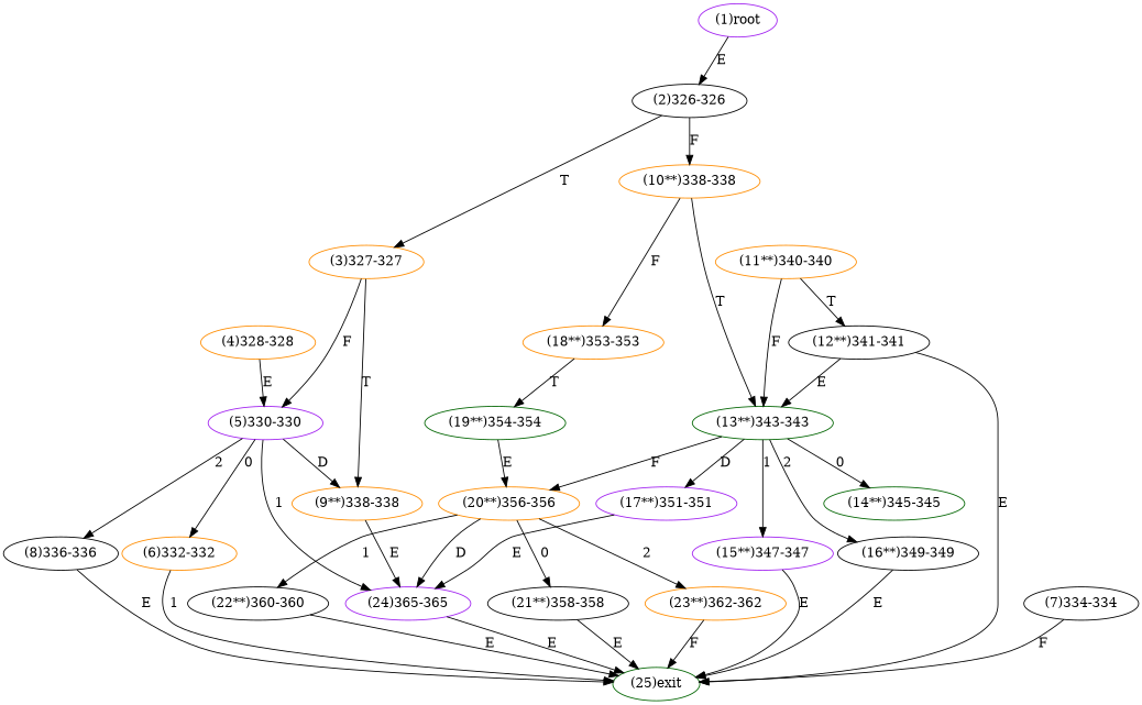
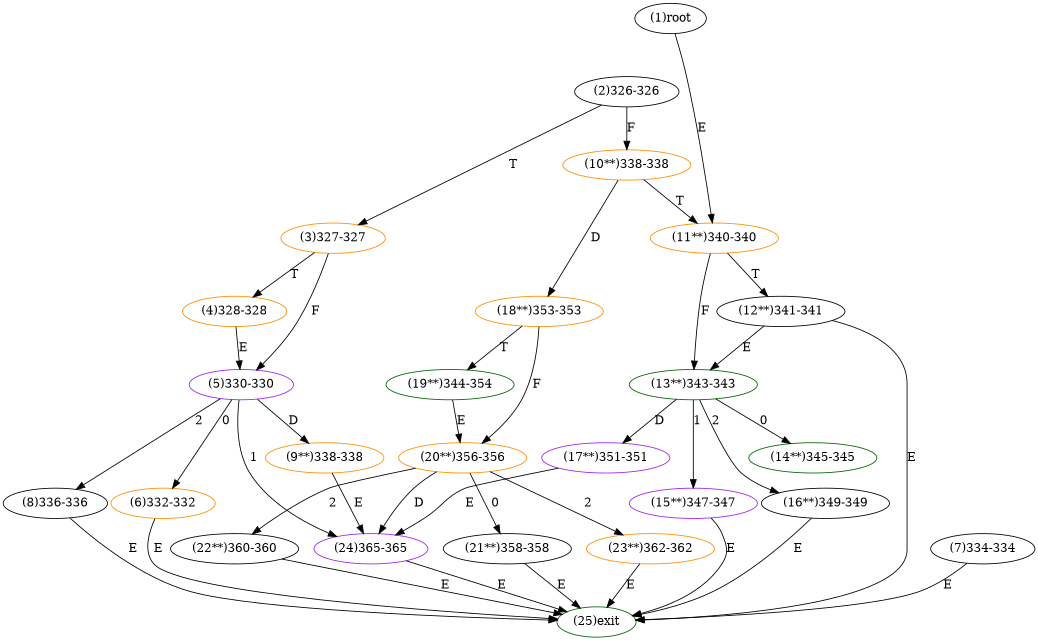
  digraph {
    node [color=darkorange]
-   n1 [color=purple label="(1)root"]
+   n1 [color=black label="(1)root"]
    n2 [color=black label="(2)326-326"]
    n3 [label="(3)327-327"]
    n4 [label="(10**)338-338"]
    n5 [label="(4)328-328"]
    n6 [color=purple label="(5)330-330"]
    n7 [label="(11**)340-340"]
    n8 [label="(18**)353-353"]
    n9 [label="(6)332-332"]
    n10 [color=black label="(8)336-336"]
    n11 [label="(9**)338-338"]
    n12 [color=purple label="(24)365-365"]
    n13 [color=darkgreen label="(25)exit"]
    n14 [color=black label="(7)334-334"]
    n15 [color=black label="(12**)341-341"]
    n16 [color=darkgreen label="(13**)343-343"]
-   n17 [color=darkgreen label="(19**)354-354"]
+   n17 [color=darkgreen label="(19**)344-354"]
    n18 [label="(20**)356-356"]
    n19 [color=darkgreen label="(14**)345-345"]
    n20 [color=purple label="(15**)347-347"]
    n21 [color=purple label="(17**)351-351"]
    n22 [color=black label="(16**)349-349"]
    n23 [color=black label="(21**)358-358"]
    n24 [label="(23**)362-362"]
    n25 [color=black label="(22**)360-360"]
-   n1 -> n2 [label=E]
+   n1 -> n7 [label=E]
    n2 -> n3 [label=T]
    n2 -> n4 [label=F]
-   n3 -> n11 [label=T]
+   n3 -> n5 [label=T]
    n3 -> n6 [label=F]
-   n4 -> n16 [label=T]
-   n4 -> n8 [label=F]
+   n4 -> n7 [label=T]
+   n4 -> n8 [label=D]
    n5 -> n6 [label=E]
    n6 -> n9 [label=0]
    n6 -> n10 [label=2]
    n6 -> n11 [label=D]
    n6 -> n12 [label=1]
    n7 -> n15 [label=T]
    n7 -> n16 [label=F]
    n8 -> n17 [label=T]
-   n16 -> n18 [label=F]
-   n9 -> n13 [label=1]
+   n8 -> n18 [label=F]
+   n9 -> n13 [label=E]
    n10 -> n13 [label=E]
    n11 -> n12 [label=E]
    n12 -> n13 [label=E]
-   n14 -> n13 [label=F]
+   n14 -> n13 [label=E]
    n15 -> n13 [label=E]
    n15 -> n16 [label=E]
    n16 -> n19 [label=0]
    n16 -> n20 [label=1]
    n16 -> n21 [label=D]
    n16 -> n22 [label=2]
    n17 -> n18 [label=E]
    n18 -> n12 [label=D]
    n18 -> n23 [label=0]
    n18 -> n24 [label=2]
-   n18 -> n25 [label=1]
+   n18 -> n25 [label=2]
    n20 -> n13 [label=E]
    n21 -> n12 [label=E]
    n22 -> n13 [label=E]
    n23 -> n13 [label=E]
-   n24 -> n13 [label=F]
+   n24 -> n13 [label=E]
    n25 -> n13 [label=E]
  }
